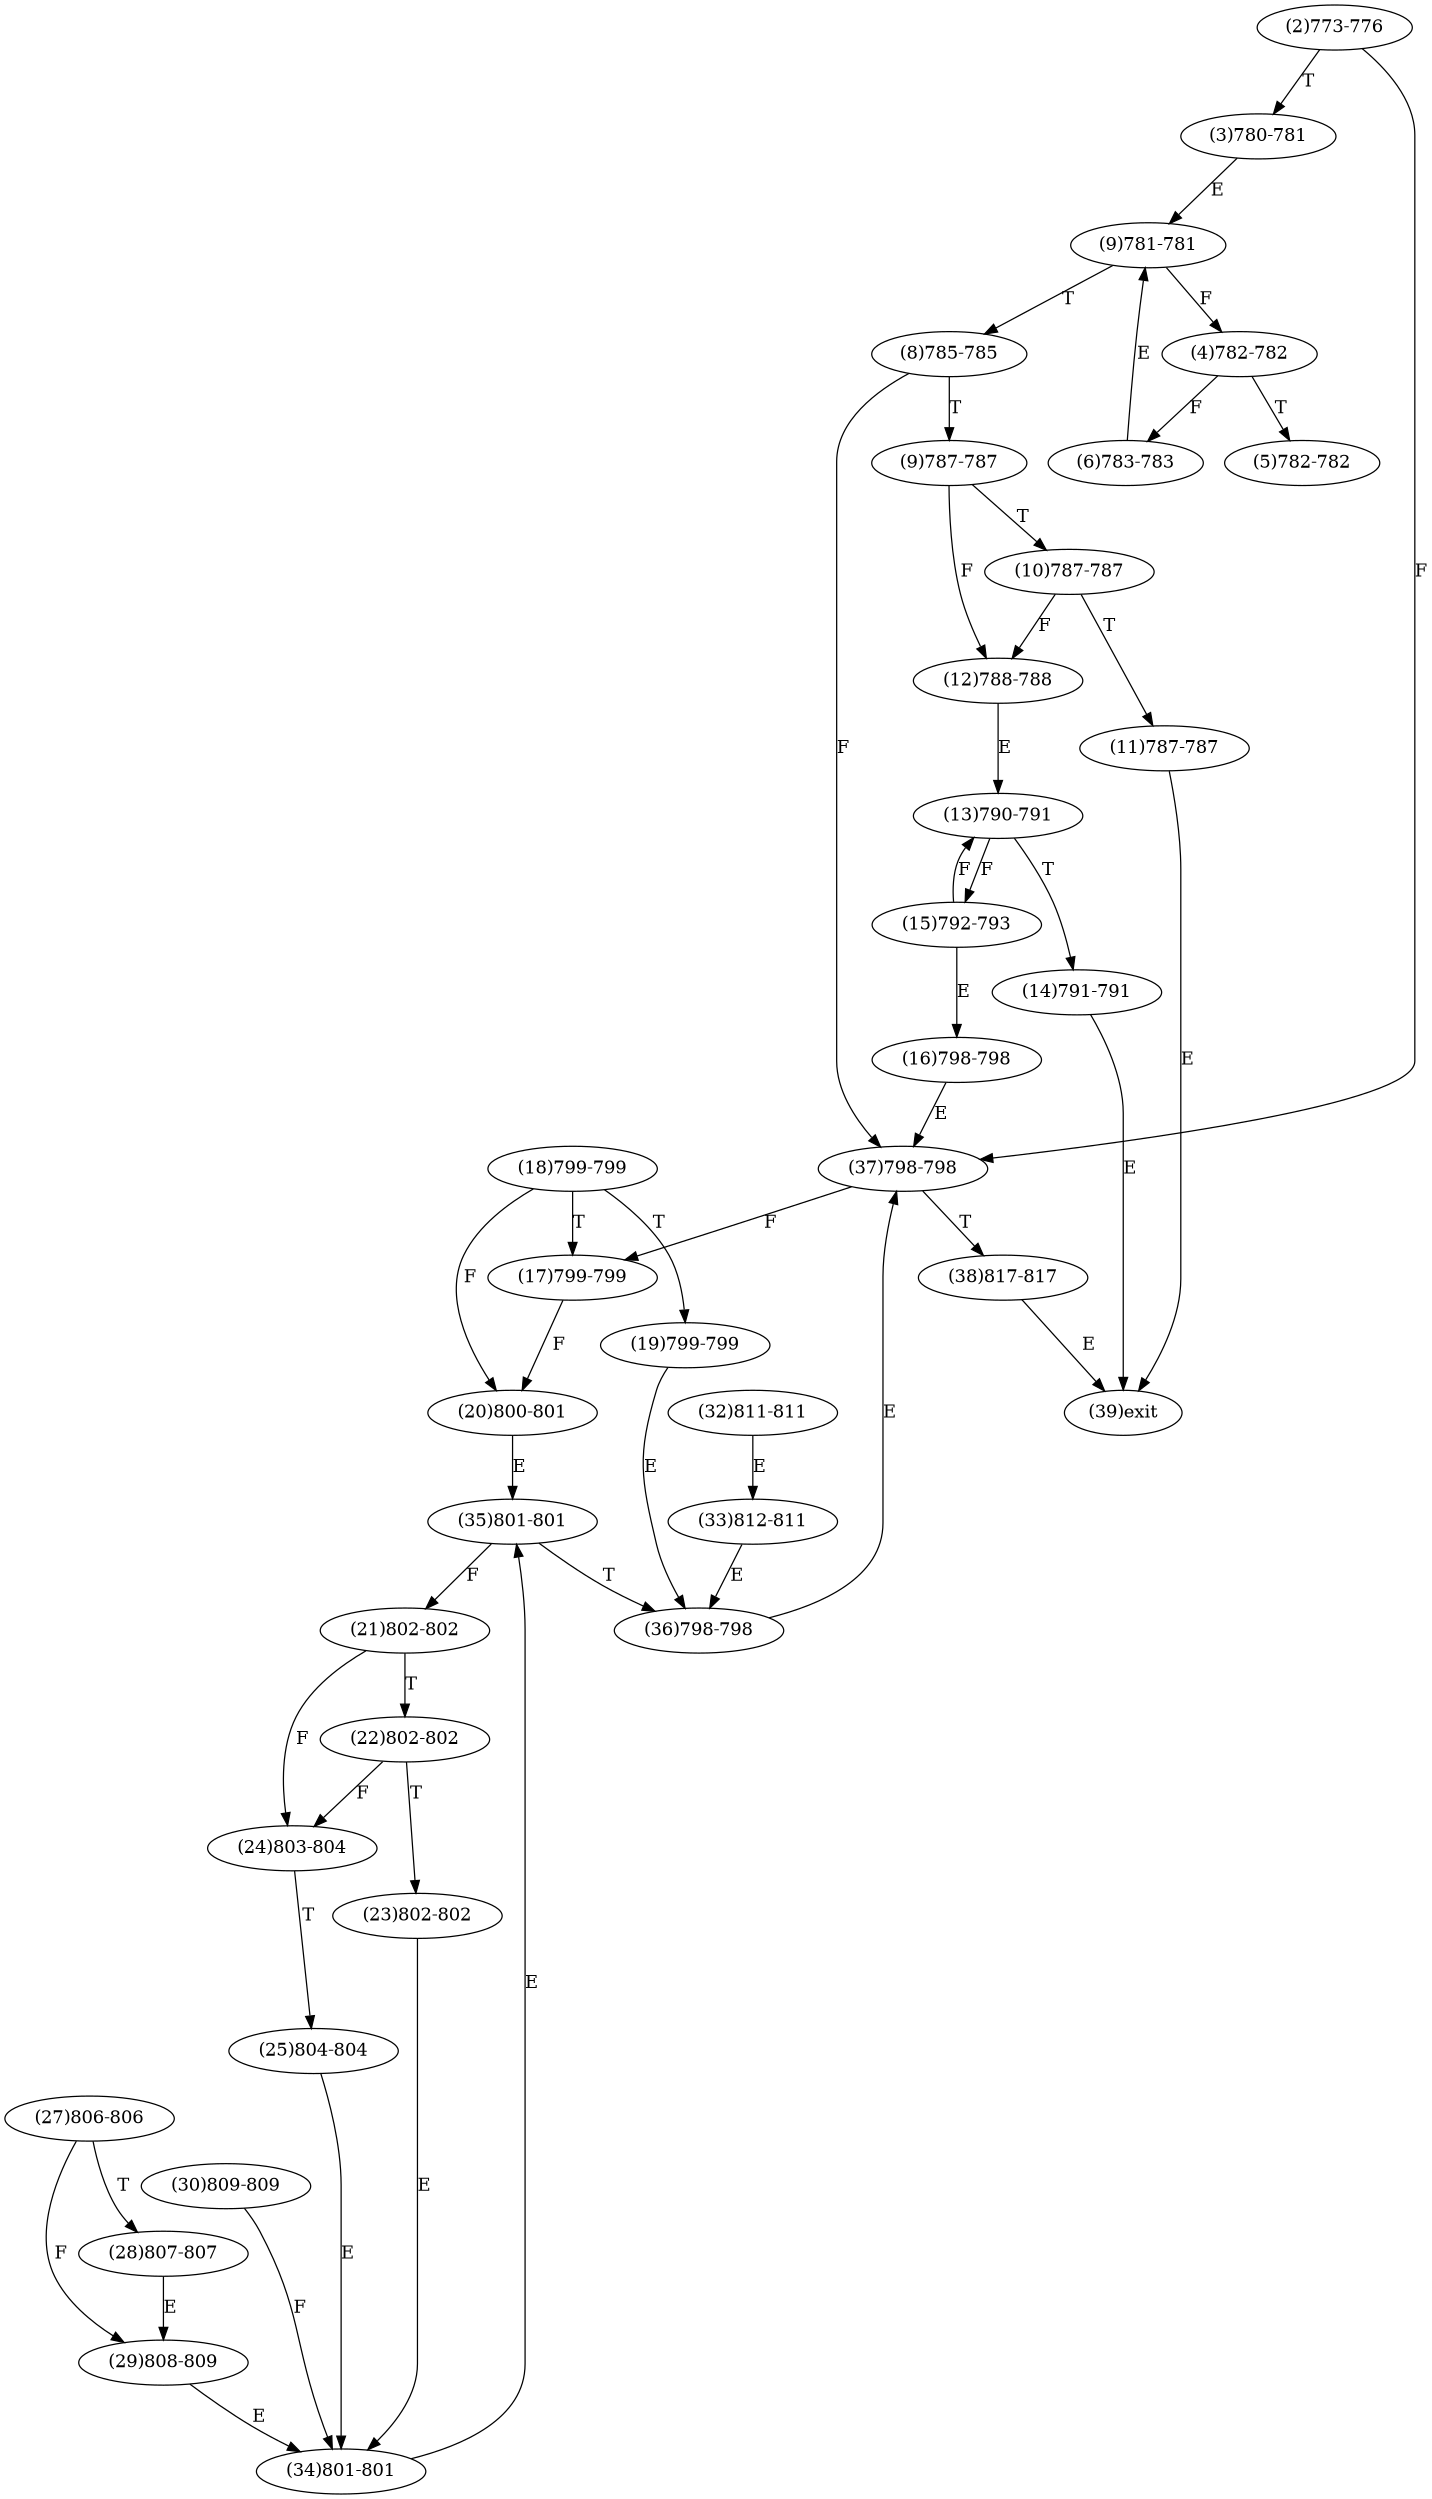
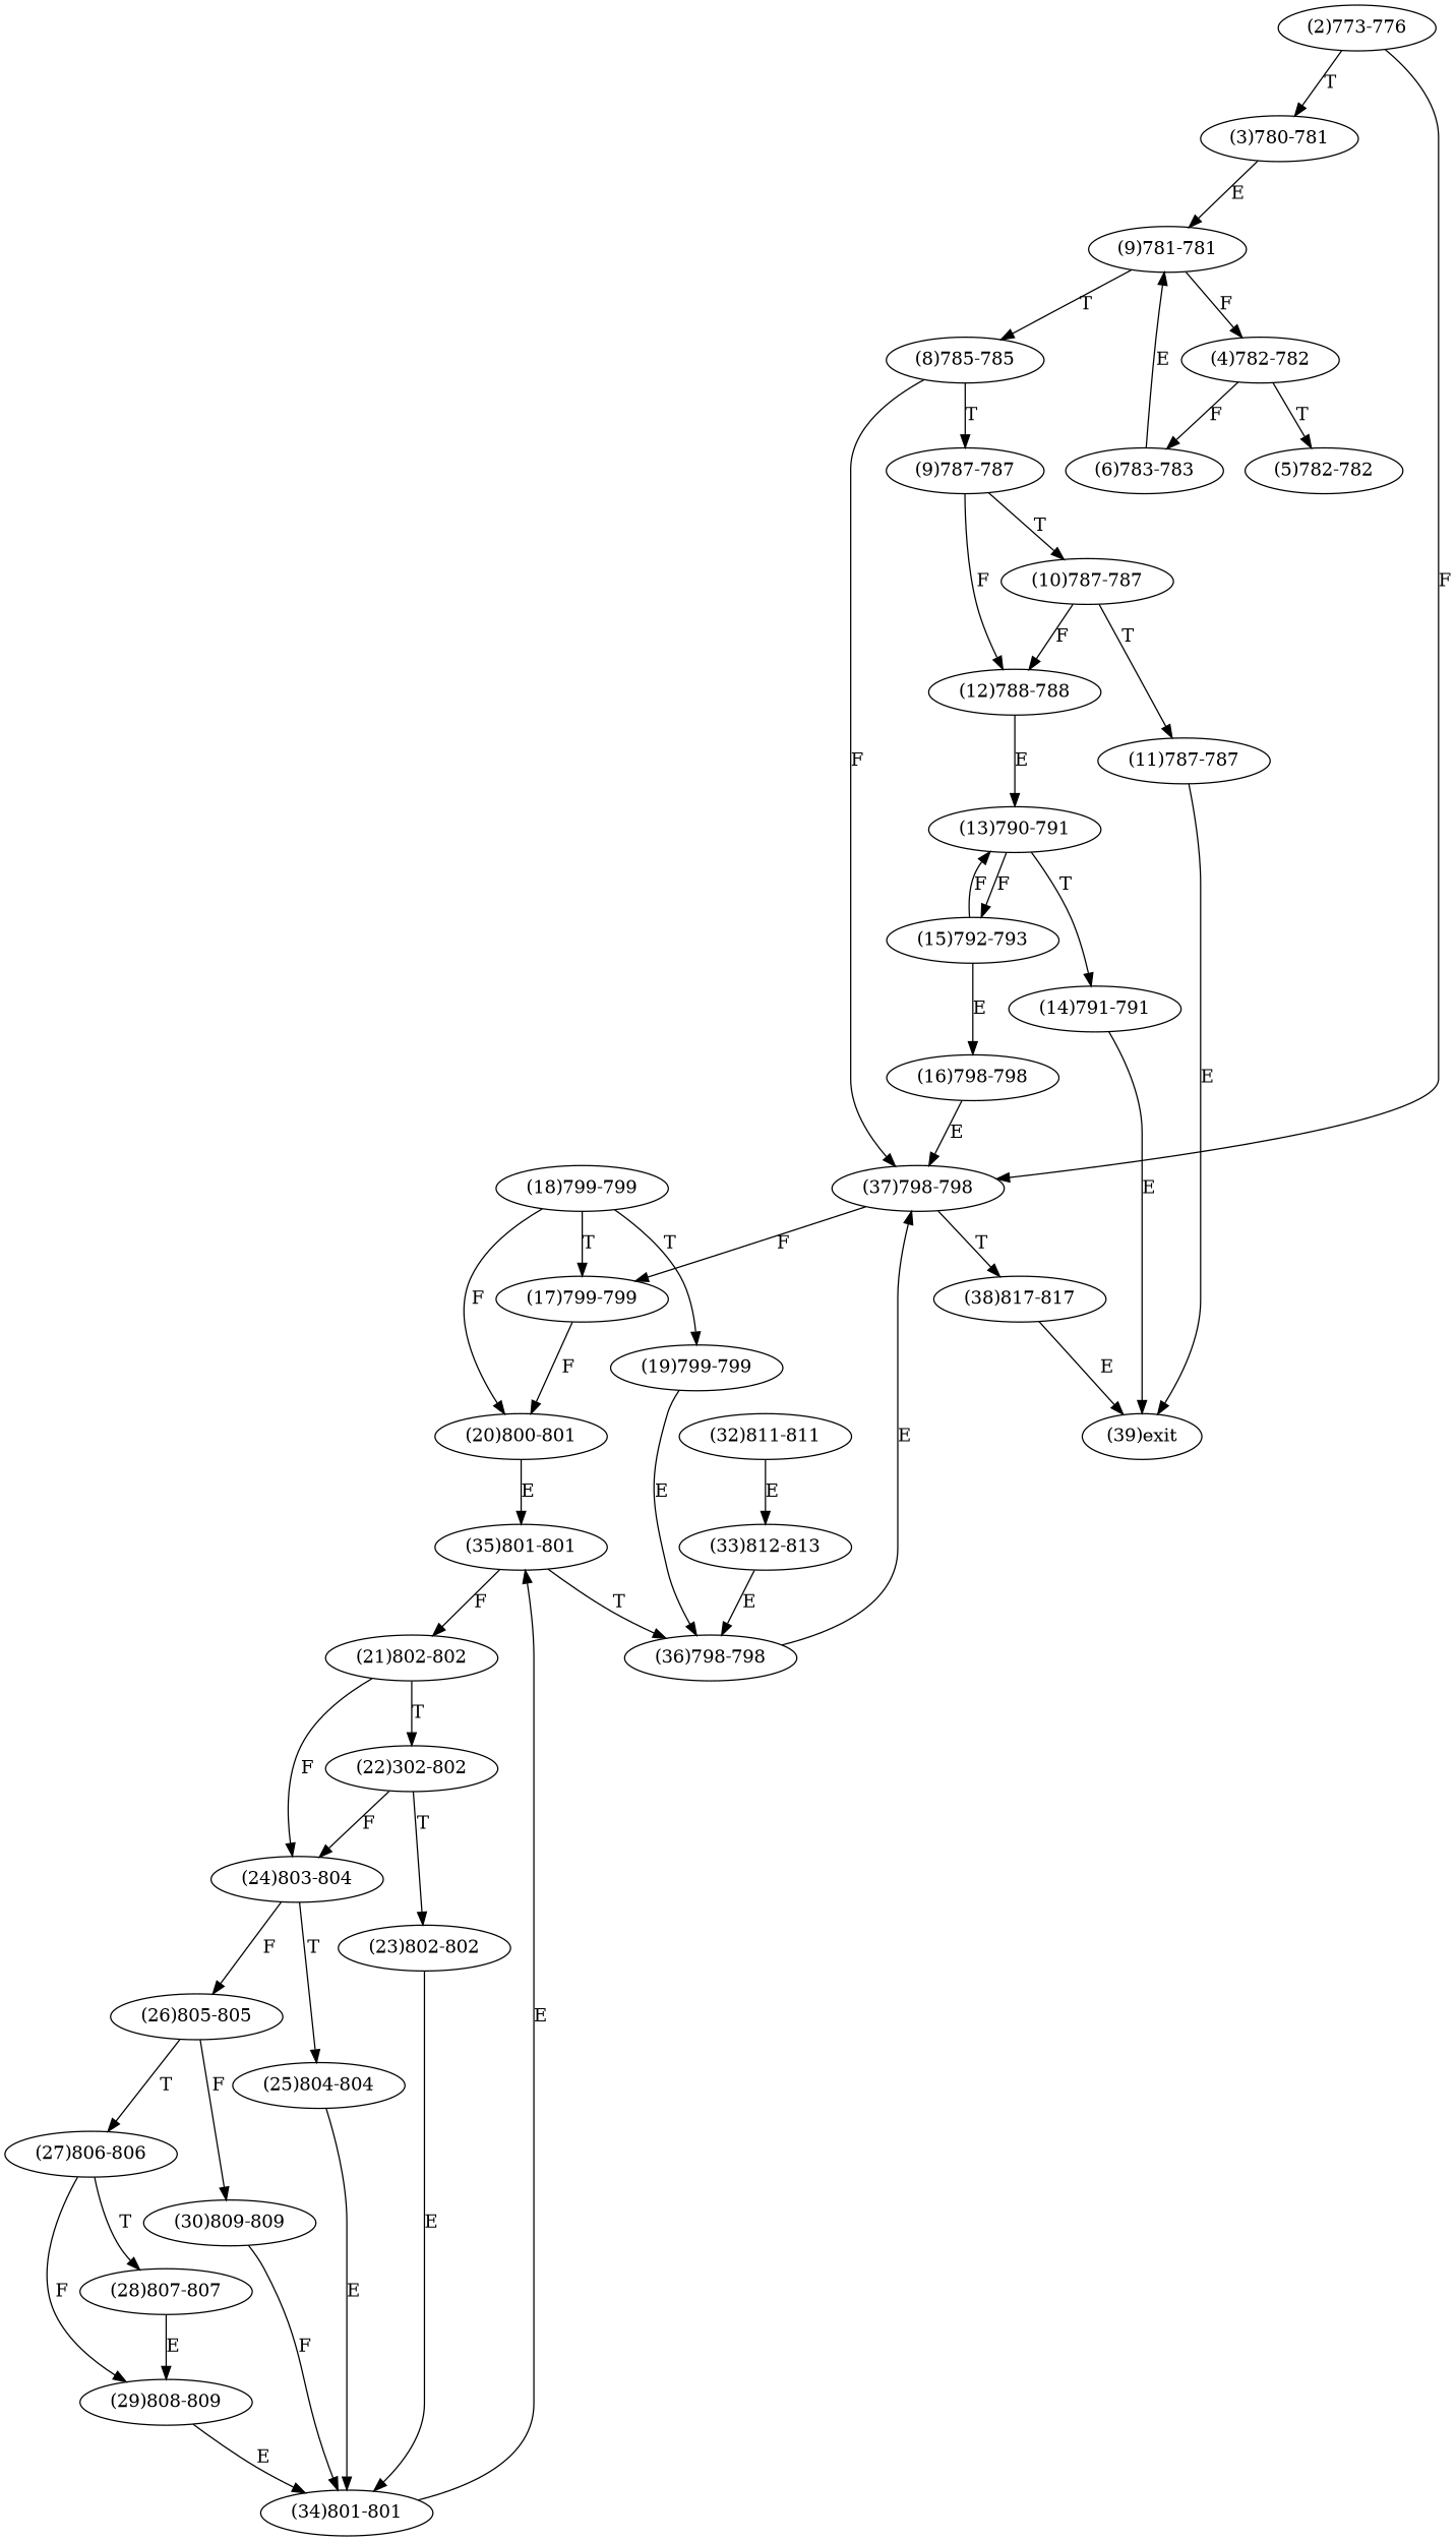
  digraph {
    n1 [label="(2)773-776"]
    n2 [label="(3)780-781"]
    n3 [label="(37)798-798"]
    n4 [label="(9)781-781"]
    n5 [label="(17)799-799"]
    n6 [label="(38)817-817"]
    n7 [label="(4)782-782"]
    n8 [label="(8)785-785"]
    n9 [label="(5)782-782"]
    n10 [label="(6)783-783"]
    n11 [label="(39)exit"]
    n12 [label="(9)787-787"]
    n13 [label="(10)787-787"]
    n14 [label="(12)788-788"]
    n15 [label="(11)787-787"]
    n16 [label="(13)790-791"]
    n17 [label="(14)791-791"]
    n18 [label="(15)792-793"]
    n19 [label="(16)798-798"]
    n20 [label="(20)800-801"]
    n21 [label="(18)799-799"]
    n22 [label="(19)799-799"]
    n23 [label="(35)801-801"]
    n24 [label="(36)798-798"]
    n25 [label="(21)802-802"]
-   n26 [label="(22)802-802"]
+   n26 [label="(22)302-802"]
    n27 [label="(24)803-804"]
    n28 [label="(23)802-802"]
    n29 [label="(25)804-804"]
+   n30 [label="(26)805-805"]
    n31 [label="(34)801-801"]
    n32 [label="(27)806-806"]
    n33 [label="(30)809-809"]
    n34 [label="(29)808-809"]
    n35 [label="(28)807-807"]
    n36 [label="(32)811-811"]
-   n37 [label="(33)812-811"]
+   n37 [label="(33)812-813"]
    n1 -> n2 [label=T]
    n1 -> n3 [label=F]
    n2 -> n4 [label=E]
    n3 -> n5 [label=F]
    n3 -> n6 [label=T]
    n4 -> n7 [label=F]
    n4 -> n8 [label=T]
    n5 -> n20 [label=F]
    n6 -> n11 [label=E]
    n7 -> n9 [label=T]
    n7 -> n10 [label=F]
    n8 -> n3 [label=F]
    n8 -> n12 [label=T]
    n10 -> n4 [label=E]
    n12 -> n13 [label=T]
    n12 -> n14 [label=F]
    n13 -> n14 [label=F]
    n13 -> n15 [label=T]
    n14 -> n16 [label=E]
    n15 -> n11 [label=E]
    n16 -> n17 [label=T]
    n16 -> n18 [label=F]
    n17 -> n11 [label=E]
    n18 -> n16 [label=F]
    n18 -> n19 [label=E]
    n19 -> n3 [label=E]
    n20 -> n23 [label=E]
    n21 -> n5 [label=T]
    n21 -> n20 [label=F]
    n21 -> n22 [label=T]
    n22 -> n24 [label=E]
    n23 -> n24 [label=T]
    n23 -> n25 [label=F]
    n24 -> n3 [label=E]
    n25 -> n26 [label=T]
    n25 -> n27 [label=F]
    n26 -> n27 [label=F]
    n26 -> n28 [label=T]
    n27 -> n29 [label=T]
+   n27 -> n30 [label=F]
    n28 -> n31 [label=E]
    n29 -> n31 [label=E]
+   n30 -> n32 [label=T]
+   n30 -> n33 [label=F]
    n31 -> n23 [label=E]
    n32 -> n34 [label=F]
    n32 -> n35 [label=T]
    n33 -> n31 [label=F]
    n34 -> n31 [label=E]
    n35 -> n34 [label=E]
    n36 -> n37 [label=E]
    n37 -> n24 [label=E]
  }
